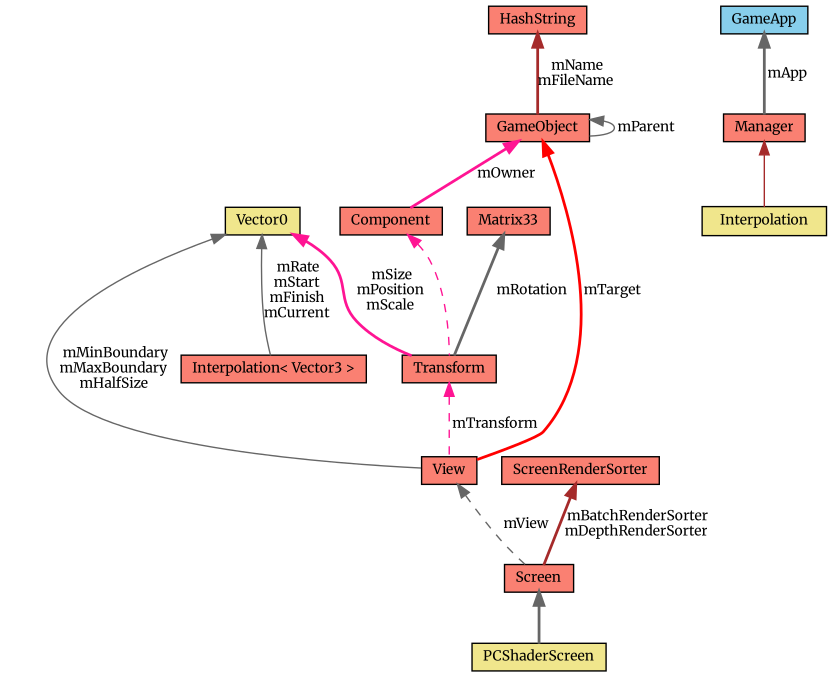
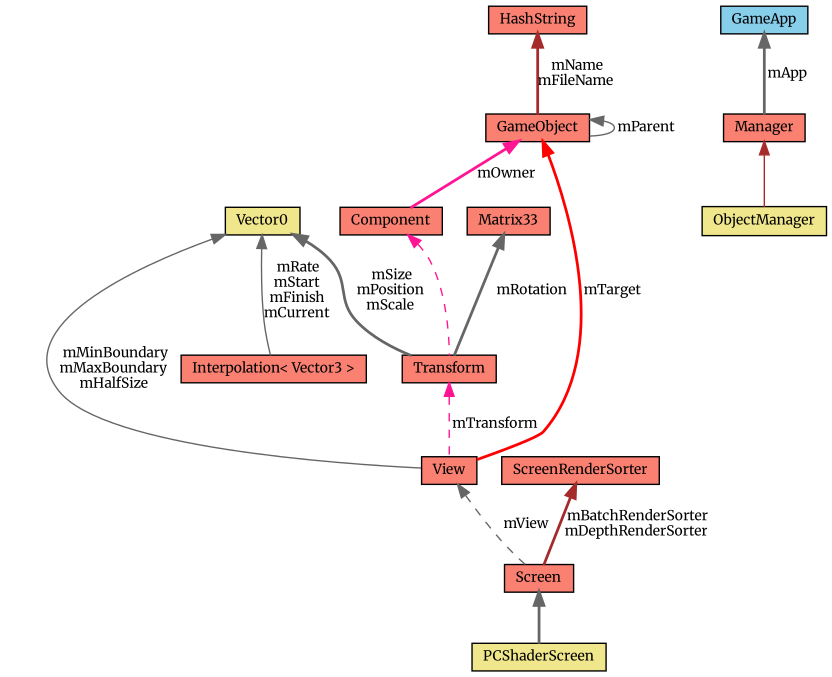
  digraph {
    fontname=Merriweather
    node [color=black fillcolor=salmon fontname=Merriweather fontsize=10 shape=record style=filled]
    edge [color=gray40 dir=back fontname=Merriweather fontsize=10 labelfontname=Helvetica labelfontsize=10 style=bold]
    n1 [fillcolor=khaki fontcolor=black height=0.2 label=PCShaderScreen width=0.4]
    n2 [height=0.2 label=Screen width=0.4]
    n3 [height=0.2 label=View width=0.4]
    n4 [height=0.2 label=GameObject width=0.4]
    n5 [height=0.2 label=Component width=0.4]
    n6 [height=0.2 label=Transform width=0.4]
-   n7 [fillcolor=khaki height=0.2 label=Interpolation width=0.4]
+   n7 [fillcolor=khaki height=0.2 label=ObjectManager width=0.4]
    n8 [height=0.2 label=Manager width=0.4]
    n9 [fillcolor=skyblue height=0.2 label=GameApp width=0.4]
    n10 [height=0.2 label=HashString width=0.4]
    n11 [height=0.2 label="Interpolation\< Vector3 \>" width=0.4]
    n12 [fillcolor=khaki height=0.2 label=Vector0 width=0.4]
    n13 [height=0.2 label=Matrix33 width=0.4]
    n14 [height=0.2 label=ScreenRenderSorter width=0.4]
    n2 -> n1
    n3 -> n2 [label=" mView" style=dashed]
    n4 -> n3 [color=red label=" mTarget"]
    n4 -> n4 [label=" mParent" style=solid]
    n4 -> n5 [color=deeppink label=" mOwner"]
    n5 -> n6 [color=deeppink style=dashed]
    n6 -> n3 [color=deeppink label=" mTransform" style=dashed]
    n8 -> n7 [color=brown style=solid]
    n9 -> n8 [label=" mApp"]
    n10 -> n4 [color=brown label=" mName\nmFileName"]
    n12 -> n3 [label=" mMinBoundary\nmMaxBoundary\nmHalfSize" style=solid]
-   n12 -> n6 [color=deeppink label=" mSize\nmPosition\nmScale"]
+   n12 -> n6 [label=" mSize\nmPosition\nmScale"]
    n12 -> n11 [label=" mRate\nmStart\nmFinish\nmCurrent" style=solid]
    n13 -> n6 [label=" mRotation"]
    n14 -> n2 [color=brown label=" mBatchRenderSorter\nmDepthRenderSorter"]
  }
